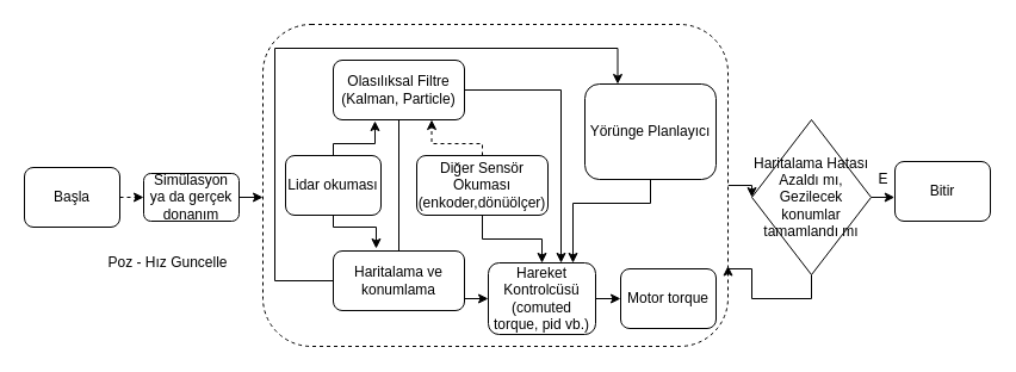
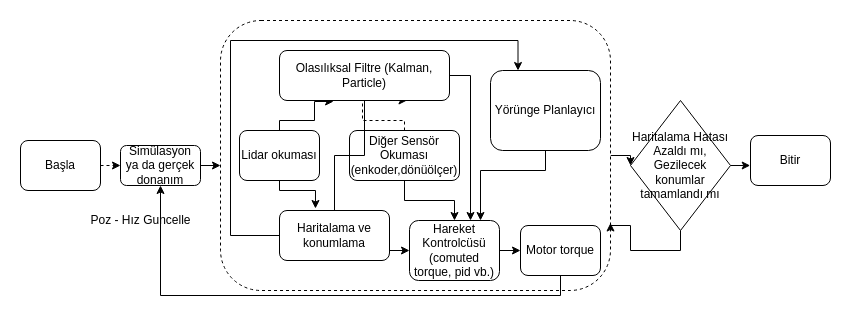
  <mxCell id="0" />
  <mxCell id="1" parent="0" />
  <mxCell id="2" style="edgeStyle=orthogonalEdgeStyle;rounded=0;orthogonalLoop=1;jettySize=auto;html=1;exitX=1;exitY=0.5;exitDx=0;exitDy=0;entryX=0;entryY=0.5;entryDx=0;entryDy=0;" edge="1" parent="1" source="3" target="27"><mxGeometry relative="1" as="geometry" /></mxCell>
  <mxCell id="3" value="" style="rounded=1;whiteSpace=wrap;html=1;dashed=1;" vertex="1" parent="1"><mxGeometry x="220" y="20" width="390" height="270" as="geometry" /></mxCell>
+ <mxCell id="4" style="edgeStyle=orthogonalEdgeStyle;rounded=0;orthogonalLoop=1;jettySize=auto;html=1;exitX=0.5;exitY=1;exitDx=0;exitDy=0;" edge="1" parent="1" source="5" target="24"><mxGeometry relative="1" as="geometry" /></mxCell>
  <mxCell id="5" value="Motor torque" style="rounded=1;whiteSpace=wrap;html=1;" vertex="1" parent="1"><mxGeometry x="520" y="225" width="80" height="50" as="geometry" /></mxCell>
  <mxCell id="6" style="edgeStyle=orthogonalEdgeStyle;rounded=0;orthogonalLoop=1;jettySize=auto;html=1;exitX=1;exitY=0.5;exitDx=0;exitDy=0;entryX=0;entryY=0.5;entryDx=0;entryDy=0;" edge="1" parent="1" source="7" target="5"><mxGeometry relative="1" as="geometry" /></mxCell>
  <mxCell id="7" value="Hareket Kontrolcüsü&lt;br&gt;(comuted torque, pid vb.)" style="rounded=1;whiteSpace=wrap;html=1;" vertex="1" parent="1"><mxGeometry x="409" y="220" width="90" height="60" as="geometry" /></mxCell>
  <mxCell id="8" style="edgeStyle=orthogonalEdgeStyle;rounded=0;orthogonalLoop=1;jettySize=auto;html=1;exitX=0.5;exitY=0;exitDx=0;exitDy=0;entryX=0.318;entryY=1.02;entryDx=0;entryDy=0;entryPerimeter=0;" edge="1" parent="1" source="10" target="16"><mxGeometry relative="1" as="geometry"><Array as="points"><mxPoint x="279" y="120" /><mxPoint x="314" y="120" /></Array></mxGeometry></mxCell>
  <mxCell id="9" style="edgeStyle=orthogonalEdgeStyle;rounded=0;orthogonalLoop=1;jettySize=auto;html=1;exitX=0.5;exitY=1;exitDx=0;exitDy=0;entryX=0.327;entryY=-0.04;entryDx=0;entryDy=0;entryPerimeter=0;" edge="1" parent="1" source="10" target="22"><mxGeometry relative="1" as="geometry"><Array as="points"><mxPoint x="279" y="190" /><mxPoint x="315" y="190" /></Array></mxGeometry></mxCell>
  <mxCell id="10" value="Lidar okuması" style="rounded=1;whiteSpace=wrap;html=1;" vertex="1" parent="1"><mxGeometry x="239" y="130" width="80" height="50" as="geometry" /></mxCell>
  <mxCell id="11" style="edgeStyle=orthogonalEdgeStyle;rounded=0;orthogonalLoop=1;jettySize=auto;html=1;exitX=0.5;exitY=0;exitDx=0;exitDy=0;entryX=0.75;entryY=1;entryDx=0;entryDy=0;dashed=1;" edge="1" parent="1" source="13" target="16"><mxGeometry relative="1" as="geometry"><Array as="points"><mxPoint x="404" y="120" /><mxPoint x="362" y="120" /></Array></mxGeometry></mxCell>
  <mxCell id="12" style="edgeStyle=orthogonalEdgeStyle;rounded=0;orthogonalLoop=1;jettySize=auto;html=1;exitX=0.5;exitY=1;exitDx=0;exitDy=0;entryX=0.5;entryY=0;entryDx=0;entryDy=0;" edge="1" parent="1" source="13" target="7"><mxGeometry relative="1" as="geometry" /></mxCell>
  <mxCell id="13" value="Diğer Sensör Okuması (enkoder,dönüölçer)" style="rounded=1;whiteSpace=wrap;html=1;" vertex="1" parent="1"><mxGeometry x="349" y="130" width="110" height="50" as="geometry" /></mxCell>
  <mxCell id="14" style="edgeStyle=orthogonalEdgeStyle;rounded=0;orthogonalLoop=1;jettySize=auto;html=1;exitX=1;exitY=0.5;exitDx=0;exitDy=0;" edge="1" parent="1" source="16"><mxGeometry relative="1" as="geometry"><mxPoint x="470" y="220" as="targetPoint" /><Array as="points"><mxPoint x="470" y="75" /><mxPoint x="470" y="220" /></Array></mxGeometry></mxCell>
  <mxCell id="15" style="edgeStyle=orthogonalEdgeStyle;rounded=0;orthogonalLoop=1;jettySize=auto;html=1;exitX=0.5;exitY=1;exitDx=0;exitDy=0;entryX=0.5;entryY=0;entryDx=0;entryDy=0;endArrow=none;" edge="1" parent="1" source="16" target="22"><mxGeometry relative="1" as="geometry" /></mxCell>
- <mxCell id="16" value="Olasılıksal Filtre (Kalman, Particle)" style="rounded=1;whiteSpace=wrap;html=1;" vertex="1" parent="1"><mxGeometry x="279" y="50" width="110" height="50" as="geometry" /></mxCell>
+ <mxCell id="16" value="Olasılıksal Filtre (Kalman, Particle)" style="rounded=1;whiteSpace=wrap;html=1;" vertex="1" parent="1"><mxGeometry x="279" y="50" width="170" height="50" as="geometry" /></mxCell>
  <mxCell id="17" style="edgeStyle=orthogonalEdgeStyle;rounded=0;orthogonalLoop=1;jettySize=auto;html=1;exitX=1;exitY=0.5;exitDx=0;exitDy=0;entryX=0;entryY=0.5;entryDx=0;entryDy=0;dashed=1;" edge="1" parent="1" source="18" target="24"><mxGeometry relative="1" as="geometry" /></mxCell>
  <mxCell id="18" value="Başla" style="rounded=1;whiteSpace=wrap;html=1;" vertex="1" parent="1"><mxGeometry x="20" y="140" width="80" height="50" as="geometry" /></mxCell>
  <mxCell id="19" value="Bitir" style="rounded=1;whiteSpace=wrap;html=1;" vertex="1" parent="1"><mxGeometry x="750" y="135" width="80" height="50" as="geometry" /></mxCell>
  <mxCell id="20" style="edgeStyle=orthogonalEdgeStyle;rounded=0;orthogonalLoop=1;jettySize=auto;html=1;exitX=1;exitY=0.75;exitDx=0;exitDy=0;entryX=0;entryY=0.5;entryDx=0;entryDy=0;" edge="1" parent="1" source="22" target="7"><mxGeometry relative="1" as="geometry"><Array as="points"><mxPoint x="389" y="250" /></Array></mxGeometry></mxCell>
  <mxCell id="21" style="edgeStyle=orthogonalEdgeStyle;rounded=0;orthogonalLoop=1;jettySize=auto;html=1;exitX=0;exitY=0.5;exitDx=0;exitDy=0;entryX=0.25;entryY=0;entryDx=0;entryDy=0;" edge="1" parent="1" source="22" target="31"><mxGeometry relative="1" as="geometry"><Array as="points"><mxPoint x="230" y="235" /><mxPoint x="230" y="40" /><mxPoint x="517" y="40" /></Array></mxGeometry></mxCell>
  <mxCell id="22" value="Haritalama ve konumlama" style="rounded=1;whiteSpace=wrap;html=1;" vertex="1" parent="1"><mxGeometry x="279" y="210" width="110" height="50" as="geometry" /></mxCell>
  <mxCell id="23" style="edgeStyle=orthogonalEdgeStyle;rounded=0;orthogonalLoop=1;jettySize=auto;html=1;exitX=1;exitY=0.5;exitDx=0;exitDy=0;" edge="1" parent="1" source="24"><mxGeometry relative="1" as="geometry"><mxPoint x="220" y="165" as="targetPoint" /></mxGeometry></mxCell>
  <mxCell id="24" value="Simülasyon ya da gerçek donanım" style="rounded=1;whiteSpace=wrap;html=1;" vertex="1" parent="1"><mxGeometry x="120" y="145" width="80" height="40" as="geometry" /></mxCell>
  <mxCell id="25" style="edgeStyle=orthogonalEdgeStyle;rounded=0;orthogonalLoop=1;jettySize=auto;html=1;exitX=1;exitY=0.5;exitDx=0;exitDy=0;entryX=-0.004;entryY=0.608;entryDx=0;entryDy=0;entryPerimeter=0;" edge="1" parent="1" source="27" target="19"><mxGeometry relative="1" as="geometry" /></mxCell>
  <mxCell id="26" style="edgeStyle=orthogonalEdgeStyle;rounded=0;orthogonalLoop=1;jettySize=auto;html=1;exitX=0.5;exitY=1;exitDx=0;exitDy=0;entryX=1;entryY=0.75;entryDx=0;entryDy=0;" edge="1" parent="1" source="27" target="3"><mxGeometry relative="1" as="geometry"><Array as="points"><mxPoint x="680" y="250" /><mxPoint x="630" y="250" /><mxPoint x="630" y="225" /></Array></mxGeometry></mxCell>
  <mxCell id="27" value="Haritalama Hatası Azaldı mı, Gezilecek konumlar tamamlandı mı" style="rhombus;whiteSpace=wrap;html=1;" vertex="1" parent="1"><mxGeometry x="630" y="100" width="100" height="130" as="geometry" /></mxCell>
- <mxCell id="28" value="E" style="text;html=1;align=center;verticalAlign=middle;resizable=0;points=[];autosize=1;strokeColor=none;" vertex="1" parent="1"><mxGeometry x="730" y="140" width="20" height="20" as="geometry" /></mxCell>
  <mxCell id="29" value="Poz - Hız Guncelle" style="text;html=1;align=center;verticalAlign=middle;resizable=0;points=[];autosize=1;strokeColor=none;" vertex="1" parent="1"><mxGeometry x="80" y="210" width="120" height="20" as="geometry" /></mxCell>
  <mxCell id="30" style="edgeStyle=orthogonalEdgeStyle;rounded=0;orthogonalLoop=1;jettySize=auto;html=1;exitX=0.5;exitY=1;exitDx=0;exitDy=0;" edge="1" parent="1" source="31" target="7"><mxGeometry relative="1" as="geometry"><Array as="points"><mxPoint x="545" y="170" /><mxPoint x="480" y="170" /></Array></mxGeometry></mxCell>
  <mxCell id="31" value="Yörünge Planlayıcı" style="rounded=1;whiteSpace=wrap;html=1;" vertex="1" parent="1"><mxGeometry x="490" y="70" width="110" height="80" as="geometry" /></mxCell>
